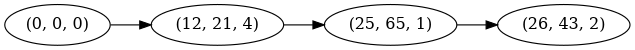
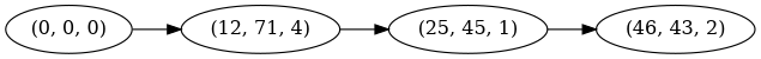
  digraph {
    rankdir=LR
    "(0, 0, 0)"
-   "(12, 21, 4)"
-   "(25, 45, 1)" [label="(25, 65, 1)"]
-   "(26, 43, 2)"
+   "(12, 21, 4)" [label="(12, 71, 4)"]
+   "(25, 45, 1)"
+   "(26, 43, 2)" [label="(46, 43, 2)"]
    "(0, 0, 0)" -> "(12, 21, 4)"
    "(12, 21, 4)" -> "(25, 45, 1)"
    "(25, 45, 1)" -> "(26, 43, 2)"
  }
